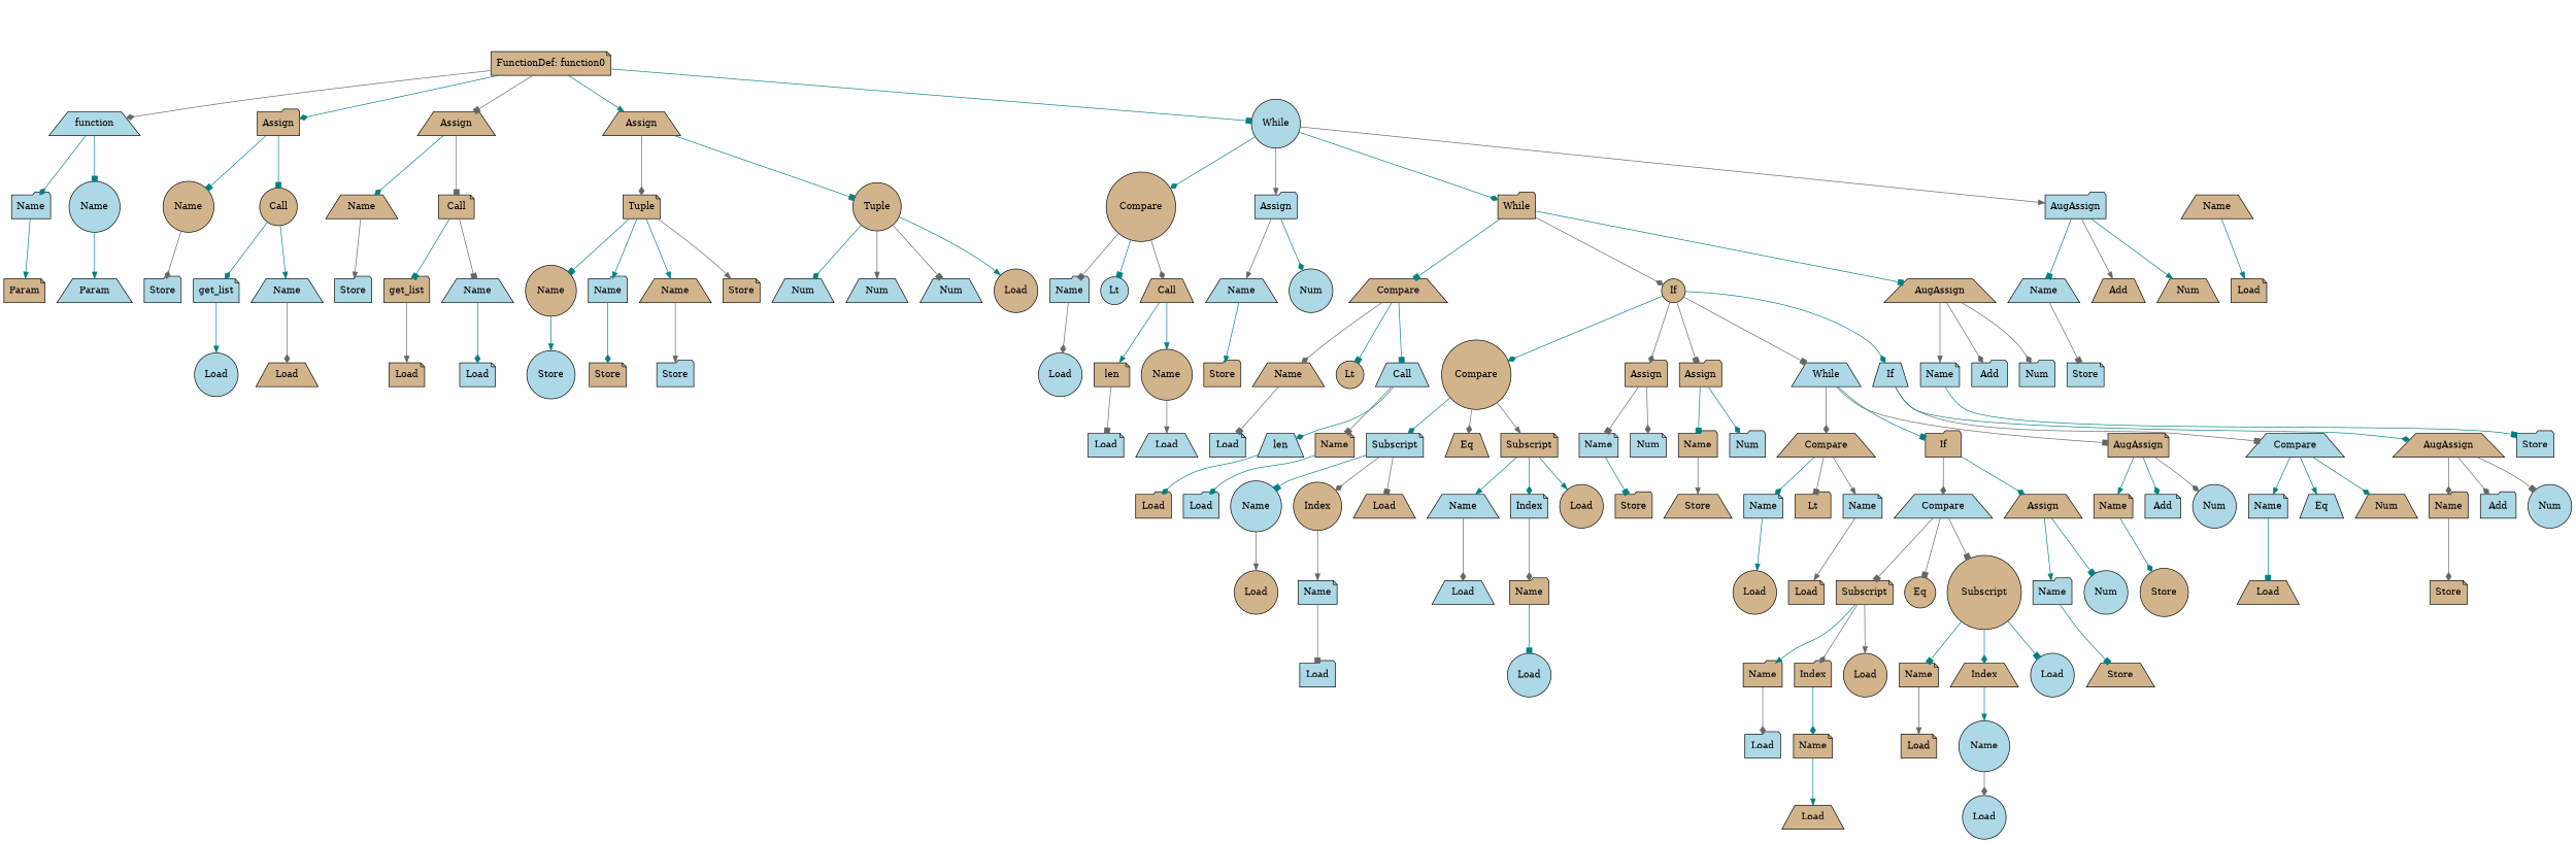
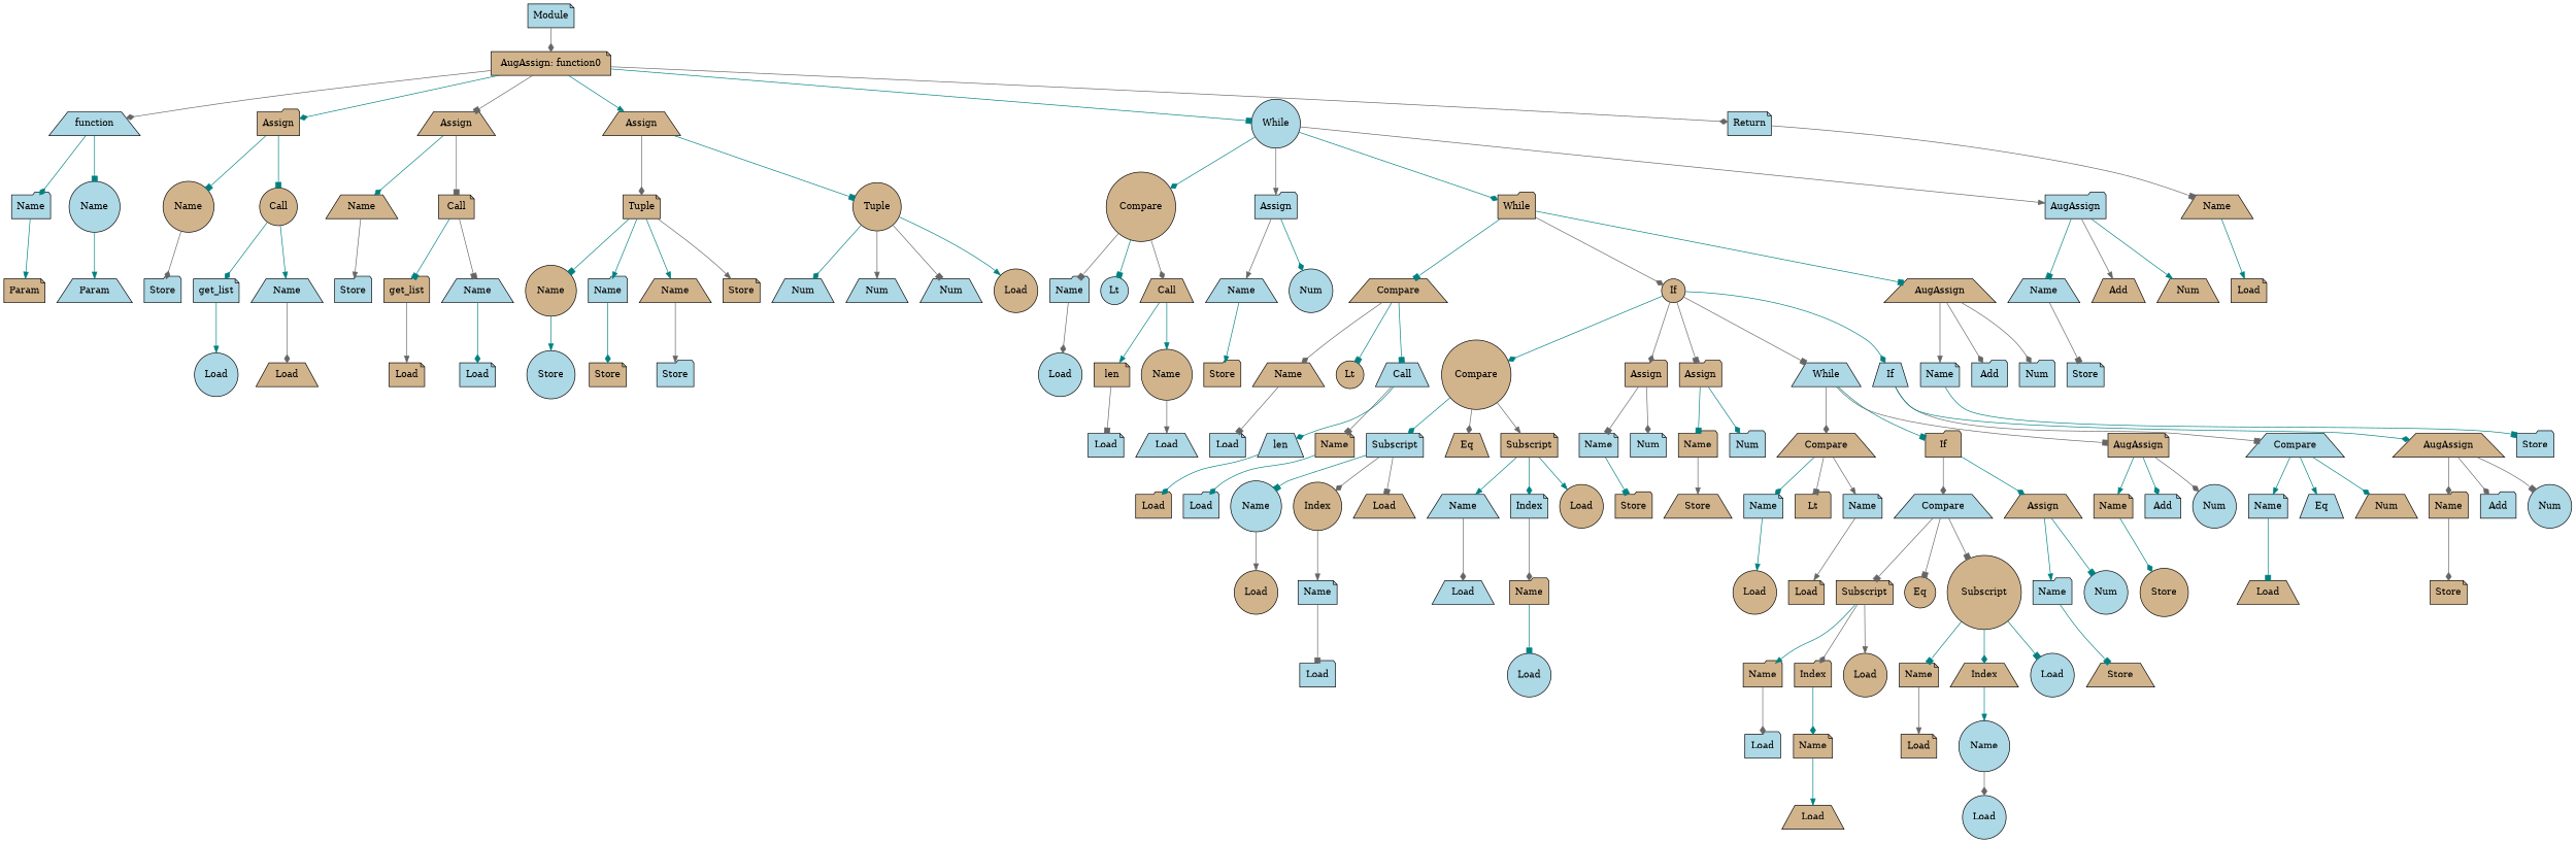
  digraph {
    node [fillcolor=tan shape=trapezium style=filled]
    edge [arrowhead=diamond color=teal]
-   n2 [label="FunctionDef: function0" shape=note]
+   n1 [fillcolor=lightblue label=Module shape=note]
+   n2 [label="AugAssign: function0" shape=note]
    n3 [fillcolor=lightblue label=function]
    n4 [label=Assign shape=folder]
    n5 [label=Assign]
    n6 [label=Assign]
    n7 [fillcolor=lightblue label=While shape=circle]
+   n8 [fillcolor=lightblue label=Return shape=note]
    n9 [fillcolor=lightblue label=Name shape=folder]
    n10 [fillcolor=lightblue label=Name shape=circle]
    n11 [label=Name shape=circle]
    n12 [label=Call shape=circle]
    n13 [label=Name]
    n14 [label=Call shape=note]
    n15 [label=Tuple shape=note]
    n16 [label=Tuple shape=circle]
    n17 [label=Compare shape=circle]
    n18 [fillcolor=lightblue label=Assign shape=folder]
    n19 [label=While shape=folder]
    n20 [fillcolor=lightblue label=AugAssign shape=folder]
    n21 [label=Name]
    n22 [label=Param shape=note]
    n23 [fillcolor=lightblue label=Param]
    n24 [fillcolor=lightblue label=Store shape=folder]
    n25 [fillcolor=lightblue label=get_list shape=note]
    n26 [fillcolor=lightblue label=Name]
    n27 [fillcolor=lightblue label=Store shape=folder]
    n28 [label=get_list shape=folder]
    n29 [fillcolor=lightblue label=Name]
    n30 [label=Name shape=circle]
    n31 [fillcolor=lightblue label=Name shape=folder]
    n32 [label=Name]
    n33 [label=Store shape=note]
    n34 [fillcolor=lightblue label=Num]
    n35 [fillcolor=lightblue label=Num]
    n36 [fillcolor=lightblue label=Num]
    n37 [label=Load shape=circle]
    n38 [fillcolor=lightblue label=Name shape=folder]
    n39 [fillcolor=lightblue label=Lt shape=circle]
    n40 [label=Call]
    n41 [fillcolor=lightblue label=Name]
    n42 [fillcolor=lightblue label=Num shape=circle]
    n43 [label=Compare]
    n44 [label=If shape=circle]
    n45 [label=AugAssign]
    n46 [fillcolor=lightblue label=Name]
    n47 [label=Add]
    n48 [label=Num]
    n49 [label=Load shape=note]
    n50 [fillcolor=lightblue label=Load shape=circle]
    n51 [label=Load]
    n52 [label=Load shape=note]
    n53 [fillcolor=lightblue label=Load shape=note]
    n54 [fillcolor=lightblue label=Store shape=circle]
    n55 [label=Store shape=note]
    n56 [fillcolor=lightblue label=Store shape=folder]
    n57 [fillcolor=lightblue label=Load shape=circle]
    n58 [label=len shape=note]
    n59 [label=Name shape=circle]
    n60 [label=Store shape=folder]
    n61 [label=Name]
    n62 [label=Lt shape=circle]
    n63 [fillcolor=lightblue label=Call]
    n64 [label=Compare shape=circle]
    n65 [label=Assign shape=folder]
    n66 [label=Assign shape=folder]
    n67 [fillcolor=lightblue label=While]
    n68 [fillcolor=lightblue label=If]
    n69 [fillcolor=lightblue label=Name shape=note]
    n70 [fillcolor=lightblue label=Add shape=folder]
    n71 [fillcolor=lightblue label=Num shape=folder]
    n72 [fillcolor=lightblue label=Store shape=note]
    n73 [fillcolor=lightblue label=Load shape=note]
    n74 [fillcolor=lightblue label=Load]
    n75 [fillcolor=lightblue label=Load shape=note]
    n76 [fillcolor=lightblue label=len]
    n77 [label=Name shape=note]
    n78 [fillcolor=lightblue label=Subscript shape=note]
    n79 [label=Eq]
    n80 [label=Subscript shape=note]
    n81 [fillcolor=lightblue label=Name shape=note]
    n82 [fillcolor=lightblue label=Num shape=note]
    n83 [label=Name shape=folder]
    n84 [fillcolor=lightblue label=Num shape=folder]
    n85 [label=Compare]
    n86 [label=If shape=folder]
    n87 [label=AugAssign shape=note]
    n88 [fillcolor=lightblue label=Compare]
    n89 [label=AugAssign]
    n90 [fillcolor=lightblue label=Store shape=folder]
    n91 [label=Load shape=folder]
    n92 [fillcolor=lightblue label=Load shape=folder]
    n93 [fillcolor=lightblue label=Name shape=circle]
    n94 [label=Index shape=circle]
    n95 [label=Load]
    n96 [fillcolor=lightblue label=Name]
    n97 [fillcolor=lightblue label=Index shape=note]
    n98 [label=Load shape=circle]
    n99 [label=Store shape=folder]
    n100 [label=Store]
    n101 [fillcolor=lightblue label=Name shape=note]
    n102 [label=Lt shape=folder]
    n103 [fillcolor=lightblue label=Name shape=note]
    n104 [fillcolor=lightblue label=Compare]
    n105 [label=Assign]
    n106 [label=Name shape=note]
    n107 [fillcolor=lightblue label=Add shape=note]
    n108 [fillcolor=lightblue label=Num shape=circle]
    n109 [fillcolor=lightblue label=Name shape=note]
    n110 [fillcolor=lightblue label=Eq]
    n111 [label=Num]
    n112 [label=Name shape=folder]
    n113 [fillcolor=lightblue label=Add shape=folder]
    n114 [fillcolor=lightblue label=Num shape=circle]
    n115 [label=Load shape=circle]
    n116 [fillcolor=lightblue label=Name shape=note]
    n117 [fillcolor=lightblue label=Load]
    n118 [label=Name shape=folder]
    n119 [label=Load shape=circle]
    n120 [label=Load shape=note]
    n121 [label=Subscript shape=note]
    n122 [label=Eq shape=circle]
    n123 [label=Subscript shape=circle]
    n124 [fillcolor=lightblue label=Name shape=folder]
    n125 [fillcolor=lightblue label=Num shape=circle]
    n126 [label=Store shape=circle]
    n127 [label=Load]
    n128 [label=Store shape=note]
    n129 [fillcolor=lightblue label=Load shape=folder]
    n130 [fillcolor=lightblue label=Load shape=circle]
    n131 [label=Name shape=folder]
    n132 [label=Index shape=folder]
    n133 [label=Load shape=circle]
    n134 [label=Name shape=note]
    n135 [label=Index]
    n136 [fillcolor=lightblue label=Load shape=circle]
    n137 [label=Store]
    n138 [fillcolor=lightblue label=Load shape=folder]
    n139 [label=Name shape=note]
    n140 [label=Load shape=note]
    n141 [fillcolor=lightblue label=Name shape=circle]
    n142 [label=Load]
    n143 [fillcolor=lightblue label=Load shape=circle]
+   n1 -> n2 [color=gray40]
    n2 -> n3 [color=gray40]
    n2 -> n4
    n2 -> n5 [arrowhead=box color=gray40]
    n2 -> n6 [arrowhead=normal]
    n2 -> n7 [arrowhead=box]
+   n2 -> n8 [color=gray40]
    n3 -> n9
    n3 -> n10 [arrowhead=box]
    n4 -> n11 [arrowhead=box]
    n4 -> n12 [arrowhead=box]
    n5 -> n13
    n5 -> n14 [arrowhead=box color=gray40]
    n6 -> n15 [color=gray40]
    n6 -> n16 [arrowhead=box]
    n7 -> n17
    n7 -> n18 [arrowhead=normal color=gray40]
    n7 -> n19
    n7 -> n20 [arrowhead=normal color=gray40]
+   n8 -> n21 [arrowhead=box color=gray40]
    n9 -> n22 [arrowhead=normal]
    n10 -> n23 [arrowhead=normal]
    n11 -> n24 [color=gray40]
    n12 -> n25
    n12 -> n26 [arrowhead=normal]
    n13 -> n27 [arrowhead=normal color=gray40]
    n14 -> n28 [arrowhead=box]
    n14 -> n29 [arrowhead=box color=gray40]
    n15 -> n30 [arrowhead=box]
    n15 -> n31 [arrowhead=normal]
    n15 -> n32 [arrowhead=normal]
    n15 -> n33 [arrowhead=normal color=gray40]
    n16 -> n34
    n16 -> n35 [arrowhead=normal color=gray40]
    n16 -> n36 [arrowhead=box color=gray40]
    n16 -> n37 [arrowhead=normal]
    n17 -> n38 [arrowhead=box color=gray40]
    n17 -> n39 [arrowhead=box]
    n17 -> n40 [color=gray40]
    n18 -> n41 [arrowhead=normal color=gray40]
    n18 -> n42
    n19 -> n43 [arrowhead=box]
    n19 -> n44 [color=gray40]
    n19 -> n45 [arrowhead=box]
    n20 -> n46 [arrowhead=box]
    n20 -> n47 [arrowhead=normal color=gray40]
    n20 -> n48 [arrowhead=normal]
    n21 -> n49 [arrowhead=normal]
    n25 -> n50 [arrowhead=normal]
    n26 -> n51 [color=gray40]
    n28 -> n52 [arrowhead=normal color=gray40]
    n29 -> n53
    n30 -> n54 [arrowhead=normal]
    n31 -> n55
    n32 -> n56 [arrowhead=normal color=gray40]
    n38 -> n57 [color=gray40]
    n40 -> n58 [arrowhead=normal]
    n40 -> n59 [arrowhead=normal]
    n41 -> n60 [arrowhead=normal]
    n43 -> n61 [color=gray40]
    n43 -> n62 [arrowhead=box]
    n43 -> n63 [arrowhead=box]
    n44 -> n64
    n44 -> n65 [color=gray40]
    n44 -> n66 [arrowhead=box color=gray40]
    n44 -> n67 [arrowhead=box color=gray40]
    n44 -> n68
    n45 -> n69 [arrowhead=normal color=gray40]
    n45 -> n70 [color=gray40]
    n45 -> n71 [color=gray40]
    n46 -> n72 [arrowhead=box color=gray40]
    n58 -> n73 [arrowhead=box color=gray40]
    n59 -> n74 [arrowhead=normal color=gray40]
    n61 -> n75 [arrowhead=box color=gray40]
    n63 -> n76
    n63 -> n77 [arrowhead=box color=gray40]
    n64 -> n78
    n64 -> n79 [color=gray40]
    n64 -> n80 [arrowhead=normal color=gray40]
    n65 -> n81 [arrowhead=box color=gray40]
    n65 -> n82 [color=gray40]
    n66 -> n83 [arrowhead=box]
    n66 -> n84
    n67 -> n85 [color=gray40]
    n67 -> n86 [arrowhead=box]
    n67 -> n87 [arrowhead=box color=gray40]
    n68 -> n88 [arrowhead=box color=gray40]
    n68 -> n89
    n69 -> n90 [arrowhead=box]
    n76 -> n91
    n77 -> n92
    n78 -> n93 [arrowhead=box]
    n78 -> n94 [color=gray40]
    n78 -> n95 [arrowhead=box color=gray40]
    n80 -> n96 [arrowhead=normal]
    n80 -> n97
    n80 -> n98 [arrowhead=normal]
    n81 -> n99 [arrowhead=box]
    n83 -> n100 [arrowhead=normal color=gray40]
    n85 -> n101
    n85 -> n102 [arrowhead=box color=gray40]
    n85 -> n103 [arrowhead=normal color=gray40]
    n86 -> n104 [color=gray40]
    n86 -> n105
    n87 -> n106 [arrowhead=normal]
    n87 -> n107
    n87 -> n108 [color=gray40]
    n88 -> n109 [arrowhead=normal]
    n88 -> n110 [arrowhead=normal]
    n88 -> n111
    n89 -> n112 [color=gray40]
    n89 -> n113 [color=gray40]
    n89 -> n114 [arrowhead=box color=gray40]
    n93 -> n115 [arrowhead=normal color=gray40]
    n94 -> n116 [arrowhead=normal color=gray40]
    n96 -> n117 [color=gray40]
    n97 -> n118 [color=gray40]
    n101 -> n119 [arrowhead=normal]
    n103 -> n120 [arrowhead=normal color=gray40]
    n104 -> n121 [arrowhead=box color=gray40]
    n104 -> n122 [arrowhead=box color=gray40]
    n104 -> n123 [arrowhead=box color=gray40]
    n105 -> n124 [arrowhead=normal]
    n105 -> n125 [arrowhead=box]
    n106 -> n126
    n109 -> n127 [arrowhead=box]
    n112 -> n128 [color=gray40]
    n116 -> n129 [arrowhead=box color=gray40]
    n118 -> n130 [arrowhead=box]
    n121 -> n131 [arrowhead=normal]
    n121 -> n132 [color=gray40]
    n121 -> n133 [arrowhead=normal color=gray40]
    n123 -> n134 [arrowhead=box]
    n123 -> n135
    n123 -> n136 [arrowhead=box]
    n124 -> n137 [arrowhead=box]
    n131 -> n138 [color=gray40]
    n132 -> n139
    n134 -> n140 [arrowhead=normal color=gray40]
    n135 -> n141 [arrowhead=normal]
    n139 -> n142 [arrowhead=normal]
    n141 -> n143 [color=gray40]
  }
